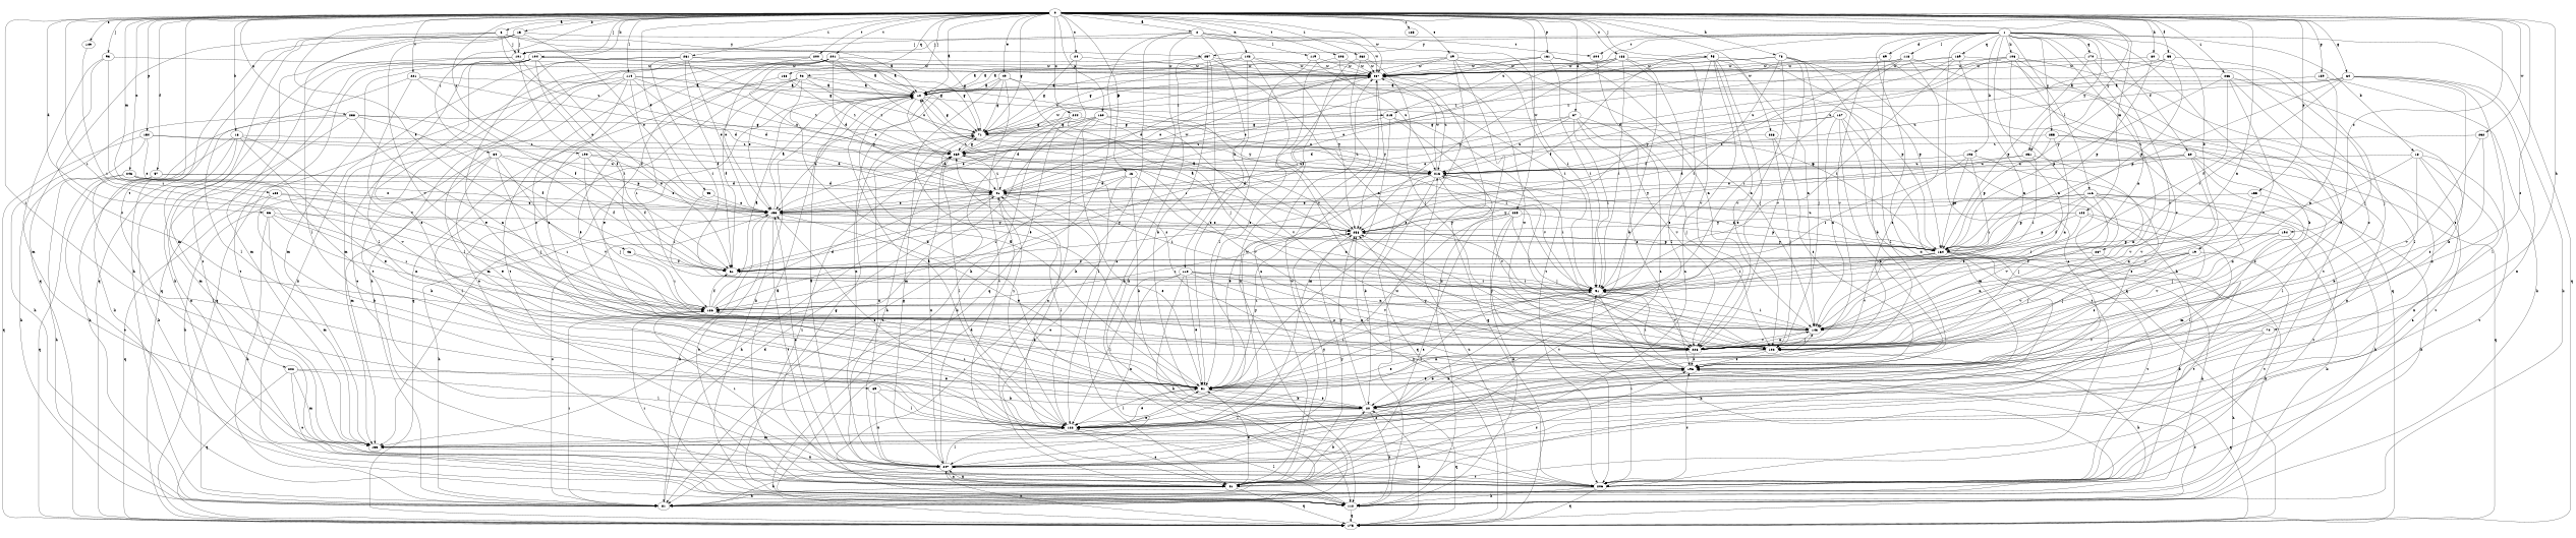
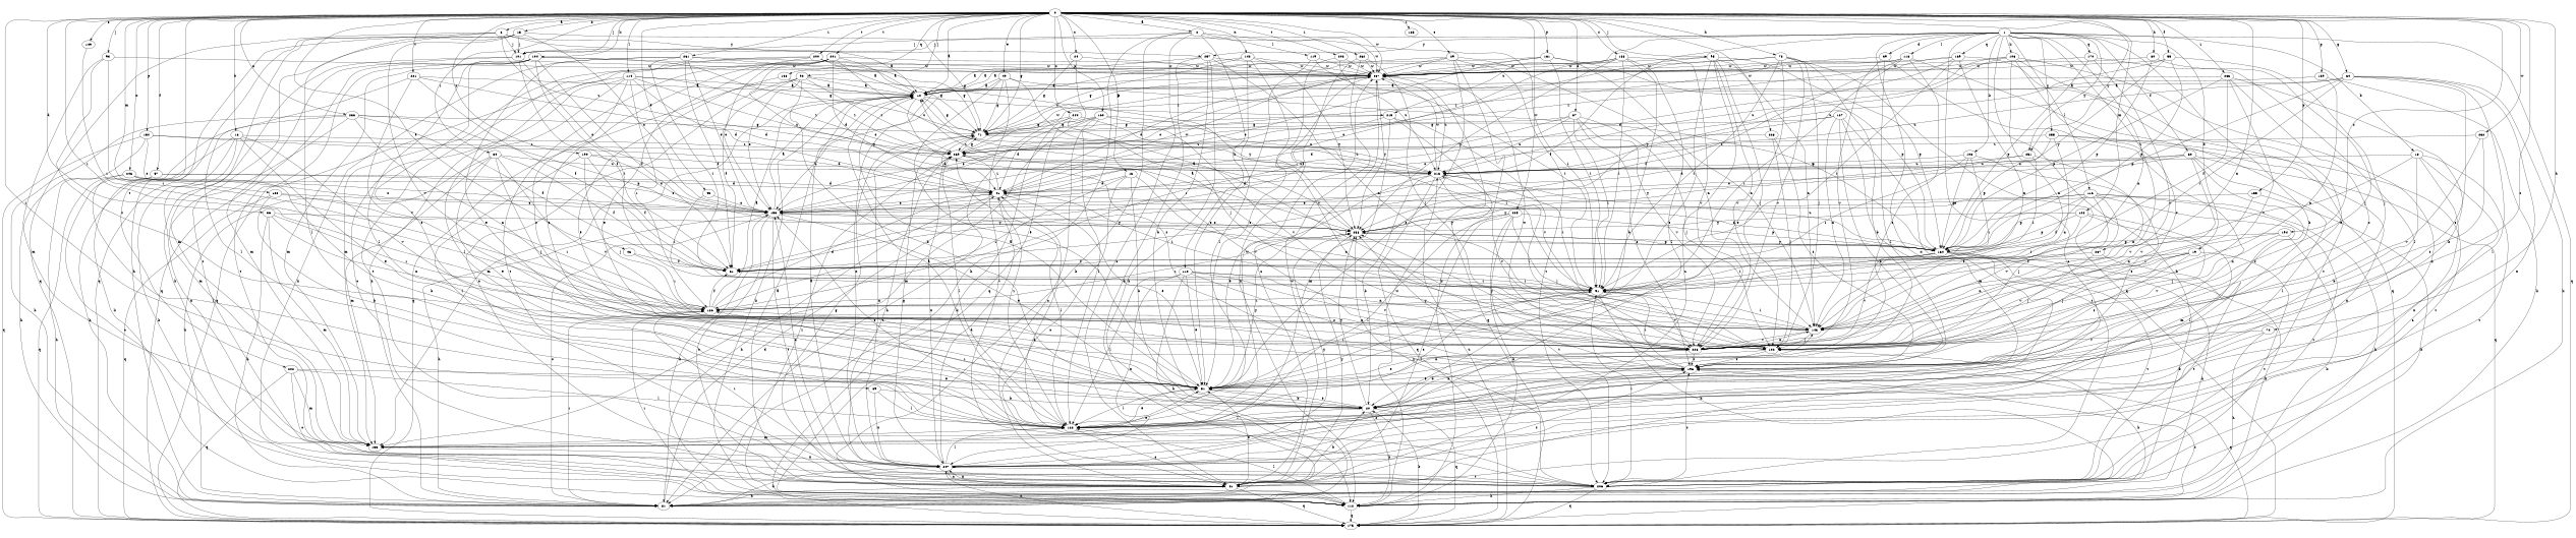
  strict digraph {
    0
    2
    6
    10
    13
    15
    16
    24
    29
    36
    37
    45
    46
    49
    n15 [label=55]
    57
    64
    71
    73
    74
    80
    84
    89
    92
    93
    95
    101
    104
    114
    123
    128
    142
    143
    149
    154
    155
    159
    160
    161
    168
    185
    186
    188
    190
    194
    196
    200
    201
    202
    203
    221
    228
    232
    235
    237
    238
    244
    246
    251
    261
    262
    266
    31
    81
-   204
    91
    110
    112
    119
    175
    257
    122
    269
    215
    133
    247
    51
    226
    153
    206
    20
    41
    258
    216
    102
    61
    164
    127
    1
    18
    19
    39
    60
    106
    108
    116
    118
    169
    170
    255
    267
    0 -> 2 [label=a]
    0 -> 6 [label=a]
    0 -> 10 [label=a]
    0 -> 13 [label=b]
    0 -> 15 [label=b]
    0 -> 16 [label=b]
    0 -> 24 [label=c]
    0 -> 29 [label=c]
    0 -> 36 [label=d]
    0 -> 37 [label=d]
    0 -> 45 [label=e]
    0 -> 46 [label=e]
    0 -> 49 [label=e]
    0 -> n15 [label=f]
    0 -> 57 [label=f]
    0 -> 64 [label=g]
    0 -> 71 [label=g]
    0 -> 73 [label=h]
    0 -> 74 [label=h]
    0 -> 80 [label=h]
    0 -> 84 [label=i]
    0 -> 89 [label=i]
    0 -> 92 [label=j]
    0 -> 93 [label=j]
    0 -> 95 [label=j]
    0 -> 101 [label=j]
    0 -> 104 [label=k]
    0 -> 114 [label=l]
    0 -> 123 [label=m]
    0 -> 128 [label=m]
    0 -> 142 [label=n]
    0 -> 143 [label=n]
    0 -> 149 [label=o]
    0 -> 154 [label=p]
    0 -> 155 [label=p]
    0 -> 159 [label=p]
    0 -> 160 [label=p]
    0 -> 161 [label=p]
    0 -> 168 [label=q]
    0 -> 185 [label=r]
    0 -> 186 [label=r]
    0 -> 188 [label=s]
    0 -> 190 [label=s]
    0 -> 194 [label=s]
    0 -> 196 [label=s]
    0 -> 200 [label=t]
    0 -> 201 [label=t]
    0 -> 202 [label=t]
    0 -> 203 [label=t]
    0 -> 221 [label=v]
    0 -> 228 [label=w]
    0 -> 232 [label=w]
    0 -> 235 [label=w]
    0 -> 237 [label=w]
    0 -> 238 [label=x]
    0 -> 244 [label=x]
    0 -> 246 [label=x]
    0 -> 251 [label=y]
    0 -> 261 [label=z]
    0 -> 262 [label=z]
    0 -> 266 [label=z]
    2 -> 101 [label=j]
    2 -> 237 [label=w]
    2 -> 31 [label=c]
    2 -> 81 [label=h]
-   2 -> 204 [label=t]
    2 -> 91 [label=i]
    2 -> 110 [label=k]
    2 -> 112 [label=k]
    2 -> 119 [label=l]
    6 -> 10 [label=a]
    6 -> 101 [label=j]
    6 -> 81 [label=h]
    6 -> 175 [label=q]
    6 -> 257 [label=y]
    6 -> 122 [label=l]
    6 -> 269 [label=z]
    10 -> 71 [label=g]
    10 -> 196 [label=s]
    10 -> 112 [label=k]
    10 -> 215 [label=u]
    10 -> 133 [label=m]
    13 -> 81 [label=h]
    13 -> 112 [label=k]
    13 -> 269 [label=z]
    13 -> 247 [label=x]
    13 -> 51 [label=e]
    13 -> 226 [label=v]
    15 -> 71 [label=g]
    15 -> 101 [label=j]
    15 -> 175 [label=q]
    15 -> 133 [label=m]
    15 -> 226 [label=v]
    15 -> 153 [label=o]
    15 -> 206 [label=t]
    16 -> 143 [label=n]
    16 -> 186 [label=r]
    16 -> 31 [label=c]
    16 -> 20 [label=b]
    16 -> 41 [label=d]
    24 -> 71 [label=g]
    24 -> 237 [label=w]
    24 -> 175 [label=q]
    29 -> 71 [label=g]
    29 -> 143 [label=n]
    29 -> 237 [label=w]
    29 -> 112 [label=k]
    29 -> 51 [label=e]
    29 -> 153 [label=o]
    29 -> 206 [label=t]
    36 -> 143 [label=n]
    36 -> 186 [label=r]
    36 -> 81 [label=h]
    36 -> 133 [label=m]
    36 -> 258 [label=y]
    37 -> 71 [label=g]
    37 -> 196 [label=s]
    37 -> 91 [label=i]
    37 -> 226 [label=v]
    37 -> 41 [label=d]
    37 -> 216 [label=u]
    37 -> 102 [label=j]
    45 -> 91 [label=i]
    45 -> 153 [label=o]
    46 -> 186 [label=r]
    46 -> 61 [label=f]
    49 -> 10 [label=a]
    49 -> 71 [label=g]
    49 -> 247 [label=x]
    49 -> 51 [label=e]
    49 -> 206 [label=t]
    49 -> 102 [label=j]
    49 -> 164 [label=p]
    n15 -> 237 [label=w]
    n15 -> 258 [label=y]
    n15 -> 216 [label=u]
    n15 -> 102 [label=j]
    n15 -> 164 [label=p]
    57 -> 31 [label=c]
    57 -> 175 [label=q]
    57 -> 153 [label=o]
    57 -> 41 [label=d]
    64 -> 10 [label=a]
    64 -> 196 [label=s]
    64 -> 91 [label=i]
    64 -> 112 [label=k]
    64 -> 122 [label=l]
    64 -> 247 [label=x]
    64 -> 216 [label=u]
    64 -> 164 [label=p]
    71 -> 269 [label=z]
    71 -> 247 [label=x]
    71 -> 41 [label=d]
    71 -> 216 [label=u]
    73 -> 237 [label=w]
    73 -> 91 [label=i]
    73 -> 175 [label=q]
    73 -> 269 [label=z]
    73 -> 51 [label=e]
    73 -> 226 [label=v]
    73 -> 20 [label=b]
    73 -> 102 [label=j]
    74 -> 81 [label=h]
    74 -> 226 [label=v]
    74 -> 20 [label=b]
    80 -> 237 [label=w]
    80 -> 102 [label=j]
    80 -> 164 [label=p]
    84 -> 81 [label=h]
    84 -> 133 [label=m]
    84 -> 51 [label=e]
    84 -> 226 [label=v]
    84 -> 216 [label=u]
    84 -> 102 [label=j]
    84 -> 61 [label=f]
    89 -> 122 [label=l]
    89 -> 247 [label=x]
    89 -> 20 [label=b]
    92 -> 10 [label=a]
    92 -> 31 [label=c]
    92 -> 175 [label=q]
    92 -> 269 [label=z]
    92 -> 153 [label=o]
    92 -> 20 [label=b]
    92 -> 258 [label=y]
    92 -> 61 [label=f]
    93 -> 186 [label=r]
    93 -> 196 [label=s]
    93 -> 237 [label=w]
    93 -> 133 [label=m]
    95 -> 143 [label=n]
    95 -> 237 [label=w]
    95 -> 31 [label=c]
    95 -> 51 [label=e]
    95 -> 226 [label=v]
    95 -> 153 [label=o]
    95 -> 102 [label=j]
    95 -> 164 [label=p]
    101 -> 237 [label=w]
    101 -> 112 [label=k]
    101 -> 133 [label=m]
    101 -> 153 [label=o]
    101 -> 61 [label=f]
    104 -> 71 [label=g]
    104 -> 237 [label=w]
    104 -> 91 [label=i]
    104 -> 175 [label=q]
    104 -> 122 [label=l]
    104 -> 133 [label=m]
    104 -> 51 [label=e]
    104 -> 206 [label=t]
    104 -> 61 [label=f]
    114 -> 10 [label=a]
    114 -> 186 [label=r]
    114 -> 196 [label=s]
    114 -> 31 [label=c]
    114 -> 175 [label=q]
    114 -> 122 [label=l]
    114 -> 269 [label=z]
    114 -> 41 [label=d]
    114 -> 216 [label=u]
    123 -> 186 [label=r]
    123 -> 175 [label=q]
    123 -> 153 [label=o]
    123 -> 20 [label=b]
    128 -> 91 [label=i]
    128 -> 122 [label=l]
    128 -> 258 [label=y]
    128 -> 102 [label=j]
    128 -> 164 [label=p]
    142 -> 71 [label=g]
    142 -> 237 [label=w]
    142 -> 122 [label=l]
    142 -> 226 [label=v]
    142 -> 153 [label=o]
    142 -> 258 [label=y]
    143 -> 91 [label=i]
    143 -> 226 [label=v]
    143 -> 102 [label=j]
    149 -> 186 [label=r]
    154 -> 81 [label=h]
    154 -> 175 [label=q]
    154 -> 269 [label=z]
    154 -> 153 [label=o]
    154 -> 41 [label=d]
    155 -> 143 [label=n]
    155 -> 112 [label=k]
    155 -> 153 [label=o]
    159 -> 10 [label=a]
    159 -> 143 [label=n]
    159 -> 112 [label=k]
    160 -> 71 [label=g]
    160 -> 31 [label=c]
    160 -> 122 [label=l]
    160 -> 133 [label=m]
    160 -> 226 [label=v]
    160 -> 41 [label=d]
    160 -> 216 [label=u]
    161 -> 10 [label=a]
    161 -> 143 [label=n]
    161 -> 237 [label=w]
    161 -> 91 [label=i]
    161 -> 153 [label=o]
    161 -> 164 [label=p]
    168 -> 10 [label=a]
    168 -> 269 [label=z]
    168 -> 51 [label=e]
    186 -> 10 [label=a]
    186 -> 143 [label=n]
    186 -> 41 [label=d]
    186 -> 61 [label=f]
    188 -> 10 [label=a]
    188 -> 237 [label=w]
    188 -> 91 [label=i]
    188 -> 122 [label=l]
    188 -> 226 [label=v]
    188 -> 20 [label=b]
    188 -> 258 [label=y]
    188 -> 61 [label=f]
    190 -> 122 [label=l]
    190 -> 153 [label=o]
    190 -> 216 [label=u]
    190 -> 102 [label=j]
    190 -> 61 [label=f]
    194 -> 91 [label=i]
    194 -> 112 [label=k]
    194 -> 226 [label=v]
    194 -> 164 [label=p]
    196 -> 237 [label=w]
    196 -> 91 [label=i]
    196 -> 175 [label=q]
    196 -> 51 [label=e]
    196 -> 258 [label=y]
    200 -> 10 [label=a]
    200 -> 71 [label=g]
    200 -> 237 [label=w]
    200 -> 133 [label=m]
    200 -> 51 [label=e]
    200 -> 206 [label=t]
    201 -> 10 [label=a]
    201 -> 237 [label=w]
    201 -> 81 [label=h]
    201 -> 51 [label=e]
    201 -> 153 [label=o]
    201 -> 206 [label=t]
    201 -> 41 [label=d]
    201 -> 258 [label=y]
    201 -> 216 [label=u]
    202 -> 31 [label=c]
    202 -> 175 [label=q]
    202 -> 122 [label=l]
    202 -> 133 [label=m]
    202 -> 51 [label=e]
    203 -> 237 [label=w]
    203 -> 51 [label=e]
    203 -> 216 [label=u]
    221 -> 10 [label=a]
    221 -> 122 [label=l]
    221 -> 226 [label=v]
    221 -> 41 [label=d]
    221 -> 61 [label=f]
    228 -> 196 [label=s]
    228 -> 269 [label=z]
    228 -> 102 [label=j]
    232 -> 196 [label=s]
    232 -> 269 [label=z]
    232 -> 226 [label=v]
    235 -> 31 [label=c]
    235 -> 112 [label=k]
    235 -> 122 [label=l]
    235 -> 206 [label=t]
    235 -> 258 [label=y]
    235 -> 102 [label=j]
    235 -> 164 [label=p]
    237 -> 10 [label=a]
    237 -> 186 [label=r]
    237 -> 41 [label=d]
    237 -> 258 [label=y]
    237 -> 216 [label=u]
    238 -> 71 [label=g]
    238 -> 143 [label=n]
    238 -> 81 [label=h]
    238 -> 112 [label=k]
    238 -> 133 [label=m]
    238 -> 61 [label=f]
    238 -> 164 [label=p]
    244 -> 71 [label=g]
    244 -> 81 [label=h]
    244 -> 91 [label=i]
    244 -> 112 [label=k]
    244 -> 102 [label=j]
    246 -> 81 [label=h]
    246 -> 122 [label=l]
    246 -> 153 [label=o]
    246 -> 20 [label=b]
    246 -> 41 [label=d]
    251 -> 143 [label=n]
    251 -> 91 [label=i]
    251 -> 258 [label=y]
    251 -> 216 [label=u]
    261 -> 71 [label=g]
    261 -> 237 [label=w]
    261 -> 91 [label=i]
    261 -> 112 [label=k]
    261 -> 51 [label=e]
    261 -> 153 [label=o]
    261 -> 61 [label=f]
    262 -> 237 [label=w]
    262 -> 31 [label=c]
    262 -> 112 [label=k]
    262 -> 102 [label=j]
    266 -> 10 [label=a]
    266 -> 196 [label=s]
    266 -> 226 [label=v]
    266 -> 20 [label=b]
    266 -> 61 [label=f]
    266 -> 164 [label=p]
    31 -> 10 [label=a]
    31 -> 71 [label=g]
    31 -> 196 [label=s]
    31 -> 237 [label=w]
    31 -> 81 [label=h]
    31 -> 175 [label=q]
    31 -> 247 [label=x]
    31 -> 51 [label=e]
    31 -> 20 [label=b]
    31 -> 258 [label=y]
    81 -> 186 [label=r]
    81 -> 153 [label=o]
    81 -> 41 [label=d]
-   204 -> 31 [label=c]
    91 -> 186 [label=r]
    91 -> 81 [label=h]
    91 -> 122 [label=l]
    91 -> 226 [label=v]
    110 -> 143 [label=n]
    110 -> 196 [label=s]
    110 -> 81 [label=h]
    110 -> 91 [label=i]
    110 -> 122 [label=l]
    110 -> 247 [label=x]
    110 -> 51 [label=e]
    110 -> 226 [label=v]
    112 -> 186 [label=r]
    112 -> 237 [label=w]
    112 -> 175 [label=q]
    112 -> 122 [label=l]
    112 -> 269 [label=z]
    119 -> 237 [label=w]
    119 -> 91 [label=i]
    119 -> 51 [label=e]
    175 -> 196 [label=s]
    175 -> 247 [label=x]
    175 -> 20 [label=b]
    175 -> 216 [label=u]
    257 -> 10 [label=a]
    257 -> 143 [label=n]
    257 -> 237 [label=w]
    257 -> 81 [label=h]
    257 -> 112 [label=k]
    257 -> 20 [label=b]
    122 -> 10 [label=a]
    122 -> 237 [label=w]
    122 -> 31 [label=c]
    122 -> 269 [label=z]
    122 -> 133 [label=m]
    122 -> 51 [label=e]
    122 -> 153 [label=o]
    269 -> 71 [label=g]
    269 -> 237 [label=w]
    269 -> 122 [label=l]
    269 -> 247 [label=x]
    269 -> 226 [label=v]
    269 -> 216 [label=u]
    215 -> 71 [label=g]
    215 -> 175 [label=q]
    215 -> 133 [label=m]
    215 -> 226 [label=v]
    215 -> 153 [label=o]
    133 -> 247 [label=x]
    133 -> 51 [label=e]
    247 -> 10 [label=a]
    247 -> 71 [label=g]
    247 -> 186 [label=r]
    247 -> 196 [label=s]
    247 -> 31 [label=c]
    247 -> 81 [label=h]
    247 -> 122 [label=l]
    247 -> 153 [label=o]
    247 -> 206 [label=t]
    247 -> 41 [label=d]
    247 -> 258 [label=y]
    51 -> 10 [label=a]
    51 -> 143 [label=n]
    51 -> 91 [label=i]
    51 -> 122 [label=l]
    51 -> 20 [label=b]
    51 -> 258 [label=y]
    226 -> 143 [label=n]
    226 -> 196 [label=s]
    226 -> 51 [label=e]
    226 -> 20 [label=b]
    226 -> 258 [label=y]
    153 -> 10 [label=a]
    153 -> 31 [label=c]
    153 -> 81 [label=h]
    153 -> 112 [label=k]
    153 -> 51 [label=e]
    153 -> 206 [label=t]
    153 -> 258 [label=y]
    206 -> 196 [label=s]
    206 -> 91 [label=i]
    206 -> 112 [label=k]
    206 -> 175 [label=q]
    206 -> 269 [label=z]
    206 -> 41 [label=d]
    206 -> 258 [label=y]
    20 -> 186 [label=r]
    20 -> 112 [label=k]
    20 -> 175 [label=q]
    20 -> 122 [label=l]
    20 -> 51 [label=e]
    20 -> 258 [label=y]
    41 -> 237 [label=w]
    41 -> 81 [label=h]
    41 -> 91 [label=i]
    41 -> 122 [label=l]
    41 -> 269 [label=z]
    41 -> 51 [label=e]
    41 -> 153 [label=o]
    258 -> 10 [label=a]
    258 -> 186 [label=r]
    258 -> 153 [label=o]
    258 -> 164 [label=p]
    216 -> 237 [label=w]
    216 -> 91 [label=i]
    216 -> 175 [label=q]
    216 -> 51 [label=e]
    216 -> 226 [label=v]
    216 -> 20 [label=b]
    216 -> 41 [label=d]
    102 -> 196 [label=s]
    102 -> 81 [label=h]
    102 -> 20 [label=b]
    102 -> 216 [label=l]
    61 -> 91 [label=i]
    164 -> 10 [label=a]
    164 -> 81 [label=h]
    164 -> 91 [label=i]
    164 -> 112 [label=k]
    164 -> 226 [label=v]
    164 -> 206 [label=t]
    164 -> 41 [label=d]
    164 -> 258 [label=y]
    164 -> 216 [label=u]
    164 -> 61 [label=f]
    127 -> 71 [label=g]
    127 -> 143 [label=n]
    127 -> 133 [label=m]
    127 -> 153 [label=o]
    127 -> 206 [label=t]
    127 -> 20 [label=b]
    1 -> 101 [label=j]
    1 -> 143 [label=n]
    1 -> 251 [label=y]
    1 -> 31 [label=c]
    1 -> 81 [label=h]
-   1 -> 204 [label=t]
    1 -> 175 [label=q]
    1 -> 257 [label=y]
    1 -> 215 [label=u]
    1 -> 247 [label=x]
    1 -> 20 [label=b]
    1 -> 61 [label=f]
    1 -> 18 [label=b]
    1 -> 19 [label=b]
    1 -> 39 [label=d]
    1 -> 60 [label=f]
    1 -> 106 [label=k]
    1 -> 108 [label=k]
    1 -> 116 [label=l]
    1 -> 118 [label=l]
    1 -> 169 [label=q]
    1 -> 170 [label=q]
    1 -> 255 [label=y]
    1 -> 267 [label=z]
    18 -> 31 [label=c]
    18 -> 247 [label=x]
    18 -> 226 [label=v]
    18 -> 206 [label=t]
    18 -> 20 [label=b]
    18 -> 216 [label=u]
    19 -> 143 [label=n]
    19 -> 196 [label=s]
    19 -> 226 [label=v]
    19 -> 206 [label=t]
    19 -> 102 [label=j]
    19 -> 61 [label=f]
    39 -> 237 [label=w]
    39 -> 122 [label=l]
    39 -> 247 [label=x]
    39 -> 226 [label=v]
    60 -> 196 [label=s]
    60 -> 175 [label=q]
    60 -> 122 [label=l]
    60 -> 226 [label=v]
    60 -> 153 [label=o]
    60 -> 41 [label=d]
    60 -> 216 [label=u]
    106 -> 143 [label=n]
    106 -> 196 [label=s]
    106 -> 237 [label=w]
    106 -> 247 [label=x]
    106 -> 51 [label=e]
    106 -> 258 [label=y]
    106 -> 216 [label=u]
    108 -> 186 [label=r]
    108 -> 91 [label=i]
    108 -> 51 [label=e]
    108 -> 216 [label=u]
    108 -> 164 [label=p]
    116 -> 81 [label=h]
    116 -> 133 [label=m]
    116 -> 226 [label=v]
    116 -> 153 [label=o]
    116 -> 206 [label=t]
    116 -> 258 [label=y]
    116 -> 102 [label=j]
    116 -> 61 [label=f]
    116 -> 164 [label=p]
    118 -> 186 [label=r]
    118 -> 237 [label=w]
    118 -> 175 [label=q]
    118 -> 269 [label=z]
    118 -> 51 [label=e]
    118 -> 61 [label=f]
    169 -> 143 [label=n]
    169 -> 237 [label=w]
    169 -> 91 [label=i]
    169 -> 269 [label=z]
    169 -> 206 [label=t]
    169 -> 41 [label=d]
    170 -> 237 [label=w]
    170 -> 122 [label=l]
    170 -> 226 [label=v]
    170 -> 164 [label=p]
    255 -> 143 [label=n]
    255 -> 269 [label=z]
    255 -> 247 [label=x]
    255 -> 206 [label=t]
    255 -> 164 [label=p]
    267 -> 206 [label=t]
    267 -> 102 [label=j]
    267 -> 61 [label=f]
  }
